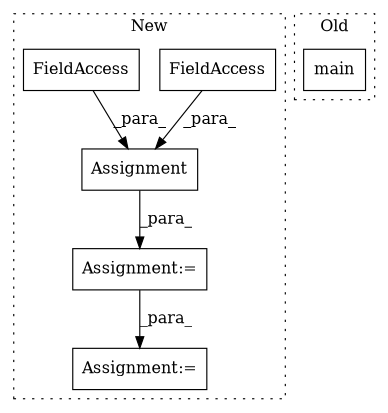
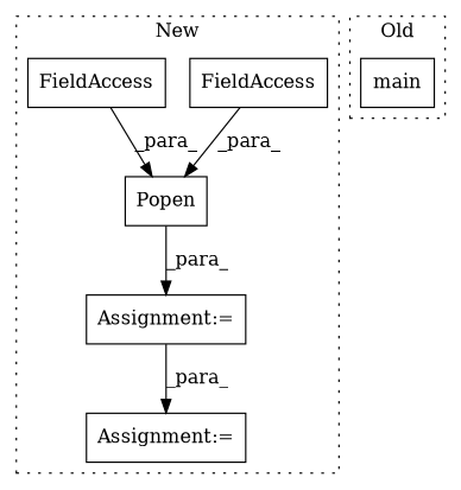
  digraph {
    node [a=32 l=1 shape=box]
-   n1 [l="6,1" label=Assignment s="7495,7554"]
+   n1 [l="6,1" label=Popen s="7495,7554"]
    n2 [a=22 l=15 label=FieldAccess s=7521]
    n3 [a=22 l=17 label=FieldAccess s=7537]
    n4 [a=7 label="Assignment:=" s=7606]
    n5 [a=7 label="Assignment:=" s=7775]
    n6 [l="5,1" label=main s="6538,6547"]
    subgraph cluster_1 {
      label=New
      style=dotted
      n1
      n2
      n3
      n4
      n5
    }
    subgraph cluster_2 {
      label=Old
      style=dotted
      n6
    }
    n1 -> n4 [label=_para_]
    n2 -> n1 [label=_para_]
    n3 -> n1 [label=_para_]
    n4 -> n5 [label=_para_]
  }
